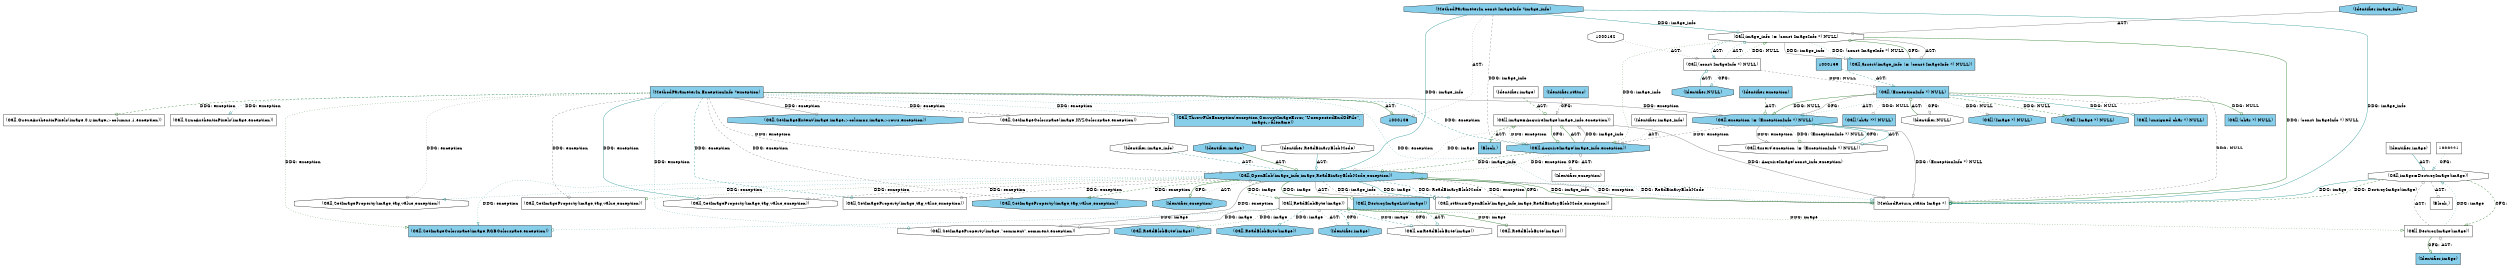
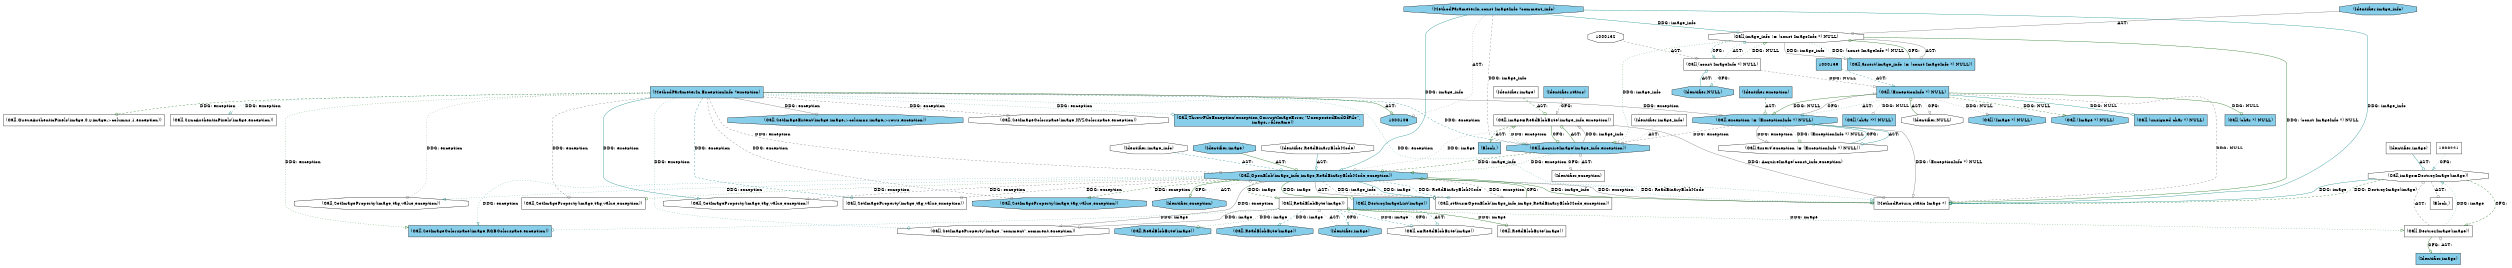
  digraph {
    node [fillcolor=skyblue shape=box style=filled]
    edge [arrowhead=odot color=gray40 style=solid]
    n1 [fillcolor=white label="(Call,image=DestroyImage(image))" shape=octagon]
    n2 [fillcolor=white label="(Call,DestroyImage(image))"]
    n3 [fillcolor=white label="(Block,)"]
    n4 [fillcolor=white label="(MethodReturn,static Image *)"]
    n5 [label="(Identifier,image)"]
    n6 [fillcolor=white label="(Call,ReadBlobByte(image))"]
    n7 [fillcolor=white label="(Call,SetImageProperty(image,\"comment\",comment,exception))" shape=octagon]
    n8 [fillcolor=white label="(Call,c=ReadBlobByte(image))" shape=octagon]
    n9 [fillcolor=white label="(Call,ReadBlobByte(image))"]
    n10 [label="(Identifier,image)" shape=octagon]
    n11 [label="(Call,ReadBlobByte(image))" shape=octagon]
    n12 [label="(Call,SetImageColorspace(image,RGBColorspace,exception))"]
    n13 [label="(Call,ReadBlobByte(image))" shape=octagon]
    n14 [label="(Call,OpenBlob(image_info,image,ReadBinaryBlobMode,exception))" shape=octagon]
    n15 [fillcolor=white label="(Call,SetImageProperty(image,tag,value,exception))"]
    n16 [fillcolor=white label="(Call,SetImageProperty(image,tag,value,exception))" shape=octagon]
    n17 [fillcolor=white label="(Call,SetImageProperty(image,tag,value,exception))"]
    n18 [fillcolor=white label="(Call,status=OpenBlob(image_info,image,ReadBinaryBlobMode,exception))"]
    n19 [label="(Call,DestroyImageList(image))"]
    n20 [fillcolor=white label="(Call,SetImageProperty(image,tag,value,exception))" shape=octagon]
    n21 [label="(Call,SetImageProperty(image,tag,value,exception))" shape=octagon]
    n22 [label="(Identifier,exception)" shape=octagon]
    n23 [label="(Call,AcquireImage(image_info,exception))" shape=octagon]
-   n24 [fillcolor=white label="(Call,image=AcquireImage(image_info,exception))"]
+   n24 [fillcolor=white label="(Call,image=ReadBlobByte(image_info,exception))"]
    n25 [fillcolor=white label="(Identifier,exception)"]
    n26 [label="(Block,)"]
    n27 [fillcolor=white label="(Call,image_info != (const ImageInfo *) NULL)" shape=octagon]
    n28 [fillcolor=white label="(Call,(const ImageInfo *) NULL)"]
    n29 [label="(Call,assert(image_info != (const ImageInfo *) NULL))"]
    n30 [label="(Call,(ExceptionInfo *) NULL)"]
    n31 [label="(Identifier,NULL)" shape=octagon]
-   n32 [label="(MethodParameterIn,const ImageInfo *image_info)" shape=octagon]
+   n32 [label="(MethodParameterIn,const ImageInfo *comment_info)" shape=octagon]
    1000106 [shape=octagon]
    n34 [label="(Call,exception != (ExceptionInfo *) NULL)" shape=octagon]
    n35 [label="(Call,(char *) NULL)"]
    n36 [label="(Call,(char **) NULL)"]
    n37 [fillcolor=white label="(Identifier,NULL)" shape=octagon]
    n38 [label="(Call,(Image *) NULL)" shape=octagon]
    n39 [label="(Call,(Image *) NULL)" shape=octagon]
    n40 [label="(Call,(unsigned char *) NULL)"]
    n41 [fillcolor=white label="(Call,assert(exception != (ExceptionInfo *) NULL))" shape=octagon]
    n42 [label="(MethodParameterIn,ExceptionInfo *exception)"]
    n43 [label="(Call,SetImageExtent(image,image->columns,image->rows,exception))" shape=octagon]
    n44 [fillcolor=white label="(Call,SetImageColorspace(image,XYZColorspace,exception))" shape=octagon]
    n45 [label="(Call,ThrowFileException(exception,CorruptImageError,\"UnexpectedEndOfFile\",\n      image->filename))"]
    n46 [fillcolor=white label="(Call,QueueAuthenticPixels(image,0,y,image->columns,1,exception))"]
    n47 [fillcolor=white label="(Call,SyncAuthenticPixels(image,exception))"]
    n48 [fillcolor=white label="(Identifier,image_info)" shape=octagon]
    n49 [fillcolor=white label="(Identifier,image_info)"]
    n50 [label="(Identifier,image_info)" shape=octagon]
    n51 [fillcolor=white label="(Identifier,image)"]
    n52 [label="(Identifier,exception)"]
    n53 [label="(Identifier,status)"]
    n54 [label="(Identifier,image)" shape=octagon]
    n55 [fillcolor=white label="(Identifier,image)"]
    n56 [fillcolor=white label="(Identifier,ReadBinaryBlobMode)" shape=octagon]
    1000221 [fillcolor=white]
    1000132 [fillcolor=white shape=octagon]
    1000159
    n1 -> n2 [arrowhead=onormal color=darkgreen label="CFG: " style=dashed]
    n1 -> n3 [label="AST: " style=dashed]
    n1 -> n4 [color=teal label="DDG: image"]
    n1 -> n4 [color=darkgreen label="DDG: DestroyImage(image)" style=dashed]
    n2 -> n1 [label="AST: " style=dashed]
    n2 -> n1 [arrowhead=onormal color=teal label="DDG: image" style=dotted]
    n2 -> n5 [arrowhead=onormal color=darkgreen label="CFG: "]
    n5 -> n2 [label="AST: " style=dotted]
    n6 -> n2 [arrowhead=onormal color=darkgreen label="DDG: image" style=dotted]
    n6 -> n7 [label="DDG: image"]
    n6 -> n8 [color=teal label="AST: " style=dashed]
    n6 -> n8 [color=teal label="DDG: image" style=dashed]
    n6 -> n9 [color=darkgreen label="DDG: image"]
    n6 -> n10 [arrowhead=onormal color=teal label="CFG: " style=dashed]
    n6 -> n11 [color=darkgreen label="DDG: image" style=dotted]
    n6 -> n12 [color=teal label="DDG: image" style=dotted]
    n6 -> n13 [arrowhead=onormal color=teal label="DDG: image" style=dashed]
    n8 -> n6 [color=darkgreen label="CFG: " style=dotted]
    n10 -> n6 [label="AST: " style=dotted]
    n14 -> n4 [arrowhead=onormal label="DDG: exception"]
    n14 -> n4 [arrowhead=onormal color=teal label="DDG: ReadBinaryBlobMode" style=dotted]
    n14 -> n4 [color=darkgreen label="DDG: image_info"]
    n14 -> n6 [arrowhead=onormal color=darkgreen label="DDG: image" style=dashed]
    n14 -> n7 [arrowhead=onormal label="DDG: exception"]
    n14 -> n12 [arrowhead=onormal color=teal label="DDG: exception" style=dotted]
    n14 -> n15 [color=darkgreen label="DDG: exception" style=dotted]
    n14 -> n16 [arrowhead=onormal label="DDG: exception" style=dashed]
    n14 -> n17 [label="DDG: exception" style=dashed]
    n14 -> n18 [label="AST: "]
    n14 -> n18 [label="DDG: image_info" style=dashed]
    n14 -> n18 [color=teal label="DDG: image"]
    n14 -> n18 [color=teal label="DDG: ReadBinaryBlobMode" style=dashed]
    n14 -> n18 [arrowhead=onormal label="DDG: exception" style=dashed]
    n14 -> n19 [color=darkgreen label="DDG: image"]
    n14 -> n20 [arrowhead=onormal color=teal label="DDG: exception" style=dotted]
    n14 -> n21 [arrowhead=onormal color=darkgreen label="DDG: exception" style=dashed]
    n14 -> n22 [arrowhead=onormal color=darkgreen label="CFG: "]
    n18 -> n14 [arrowhead=onormal color=darkgreen label="CFG: "]
    n22 -> n14 [label="AST: " style=dotted]
    n23 -> n14 [color=darkgreen label="DDG: image_info" style=dashed]
    n23 -> n14 [arrowhead=onormal color=darkgreen label="DDG: exception" style=dotted]
    n23 -> n24 [color=darkgreen label="AST: "]
    n23 -> n24 [arrowhead=onormal label="DDG: image_info"]
    n23 -> n24 [arrowhead=onormal color=darkgreen label="DDG: exception" style=dotted]
    n23 -> n25 [arrowhead=onormal label="CFG: " style=dotted]
    n24 -> n4 [label="DDG: AcquireImage(const_info,exception)"]
    n24 -> n14 [label="DDG: image" style=dotted]
    n24 -> n23 [color=darkgreen label="CFG: "]
    n24 -> n26 [arrowhead=onormal color=darkgreen label="AST: " style=dashed]
    n25 -> n23 [label="AST: " style=dotted]
    n27 -> n4 [arrowhead=onormal color=darkgreen label="DDG: (const ImageInfo *) NULL"]
    n27 -> n23 [arrowhead=onormal color=darkgreen label="DDG: image_info" style=dotted]
-   n27 -> n28 [arrowhead=onormal color=teal label="AST: " style=dashed]
+   n27 -> n28 [arrowhead=onormal color=teal label="CFG: " style=dashed]
    n27 -> n29 [label="AST: "]
    n27 -> n29 [arrowhead=onormal label="DDG: image_info"]
    n27 -> n29 [arrowhead=onormal color=teal label="DDG: (const ImageInfo *) NULL" style=dotted]
    n28 -> n27 [color=teal label="AST: " style=dotted]
    n28 -> n27 [arrowhead=onormal color=darkgreen label="DDG: NULL" style=dotted]
    n28 -> n30 [arrowhead=onormal label="DDG: NULL" style=dashed]
    n28 -> n31 [arrowhead=onormal color=teal label="CFG: " style=dotted]
    n29 -> n27 [color=darkgreen label="CFG: "]
    n30 -> n4 [label="DDG: NULL" style=dashed]
    n30 -> n34 [color=teal label="AST: " style=dotted]
    n30 -> n34 [arrowhead=onormal color=darkgreen label="DDG: NULL"]
    n30 -> n35 [color=darkgreen label="DDG: NULL"]
    n30 -> n36 [label="DDG: NULL" style=dotted]
    n30 -> n37 [arrowhead=onormal label="CFG: " style=dotted]
    n30 -> n38 [arrowhead=onormal label="DDG: NULL" style=dotted]
    n30 -> n39 [arrowhead=onormal color=darkgreen label="DDG: NULL" style=dashed]
    n30 -> n40 [color=teal label="DDG: NULL"]
    n31 -> n28 [color=teal label="AST: "]
    n32 -> n4 [color=teal label="DDG: image_info"]
    n32 -> n14 [arrowhead=onormal color=teal label="DDG: image_info"]
    n32 -> n23 [label="DDG: image_info" style=dashed]
    n32 -> n27 [color=teal label="DDG: image_info"]
    n32 -> 1000106 [label="AST: " style=dotted]
    n34 -> n4 [arrowhead=onormal label="DDG: (ExceptionInfo *) NULL"]
    n34 -> n23 [arrowhead=onormal label="DDG: exception" style=dashed]
    n34 -> n30 [arrowhead=onormal label="CFG: "]
    n34 -> n41 [color=teal label="AST: "]
    n34 -> n41 [arrowhead=onormal label="DDG: exception"]
    n34 -> n41 [color=darkgreen label="DDG: (ExceptionInfo *) NULL" style=dotted]
    n37 -> n30 [color=darkgreen label="AST: "]
    n41 -> n34 [color=teal label="CFG: "]
    n42 -> n4 [arrowhead=onormal color=teal label="DDG: exception" style=dotted]
    n42 -> n7 [color=teal label="DDG: exception" style=dotted]
    n42 -> n12 [arrowhead=onormal color=darkgreen label="DDG: exception" style=dotted]
    n42 -> n14 [label="DDG: exception" style=dashed]
    n42 -> n15 [label="DDG: exception" style=dashed]
    n42 -> n16 [arrowhead=onormal color=teal label="DDG: exception"]
    n42 -> n17 [color=teal label="DDG: exception" style=dashed]
    n42 -> n20 [label="DDG: exception" style=dotted]
    n42 -> n21 [label="DDG: exception" style=dashed]
    n42 -> n23 [arrowhead=onormal color=teal label="DDG: exception" style=dashed]
    n42 -> 1000106 [arrowhead=onormal color=darkgreen label="AST: "]
    n42 -> n34 [arrowhead=onormal label="DDG: exception"]
    n42 -> n43 [label="DDG: exception"]
    n42 -> n44 [arrowhead=onormal label="DDG: exception" style=dashed]
    n42 -> n45 [color=teal label="DDG: exception" style=dotted]
    n42 -> n46 [color=darkgreen label="DDG: exception" style=dashed]
    n42 -> n47 [arrowhead=onormal color=teal label="DDG: exception" style=dotted]
    n48 -> n14 [color=teal label="AST: " style=dashed]
    n49 -> n23 [label="AST: " style=dotted]
    n50 -> n27 [label="AST: "]
    n51 -> n1 [color=teal label="AST: "]
    n52 -> n34 [color=darkgreen label="AST: " style=dashed]
    n53 -> n24 [arrowhead=onormal label="CFG: " style=dashed]
    n54 -> n14 [color=darkgreen label="AST: "]
    n55 -> n24 [color=darkgreen label="AST: " style=dashed]
    n56 -> n14 [arrowhead=onormal color=teal label="AST: "]
    1000221 -> n1 [arrowhead=onormal color=teal label="CFG: " style=dotted]
-   1000132 -> n28 [arrowhead=onormal label="AST: " style=dotted]
+   1000132 -> n28 [arrowhead=onormal label="AST: " style=dashed]
    1000159 -> n30 [arrowhead=onormal color=teal label="AST: " style=dashed]
  }
